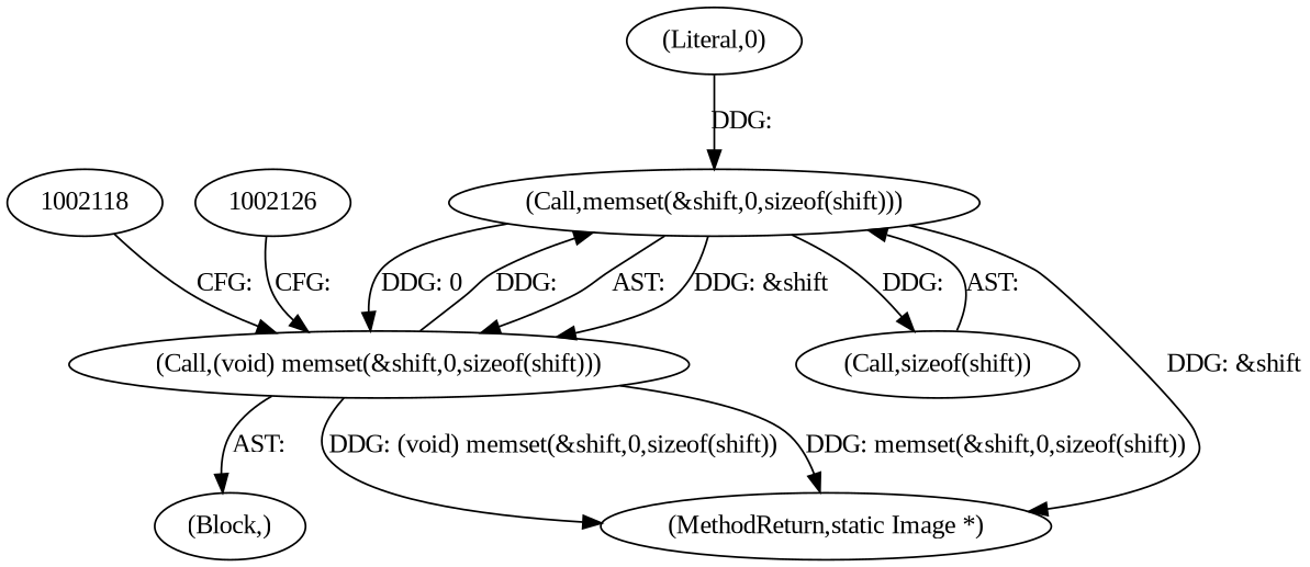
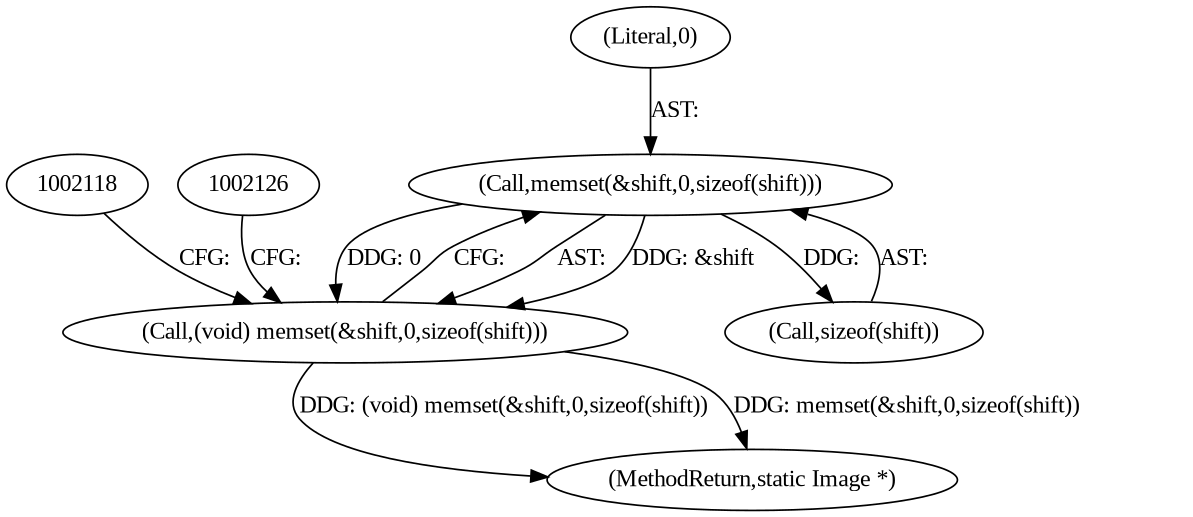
  digraph {
    fontname="Liberation Serif"
    node [fontname="Liberation Serif"]
    edge [fontname="Liberation Serif"]
    n1 [label="(Call,memset(&shift,0,sizeof(shift)))"]
    n2 [label="(Call,(void) memset(&shift,0,sizeof(shift)))"]
    n3 [label="(Call,sizeof(shift))"]
    n4 [label="(MethodReturn,static Image *)"]
-   n5 [label="(Block,)"]
    n6 [label="(Literal,0)"]
    1002118
    1002126
    n1 -> n2 [label="AST: "]
    n1 -> n2 [label="DDG: &shift"]
    n1 -> n2 [label="DDG: 0"]
    n1 -> n3 [label="DDG: "]
-   n1 -> n4 [label="DDG: &shift"]
-   n2 -> n1 [label="DDG: "]
+   n2 -> n1 [label="CFG: "]
    n2 -> n4 [label="DDG: memset(&shift,0,sizeof(shift))"]
    n2 -> n4 [label="DDG: (void) memset(&shift,0,sizeof(shift))"]
-   n2 -> n5 [label="AST: "]
    n3 -> n1 [label="AST: "]
-   n6 -> n1 [label="DDG: "]
+   n6 -> n1 [label="AST: "]
    1002118 -> n2 [label="CFG: "]
    1002126 -> n2 [label="CFG: "]
  }
